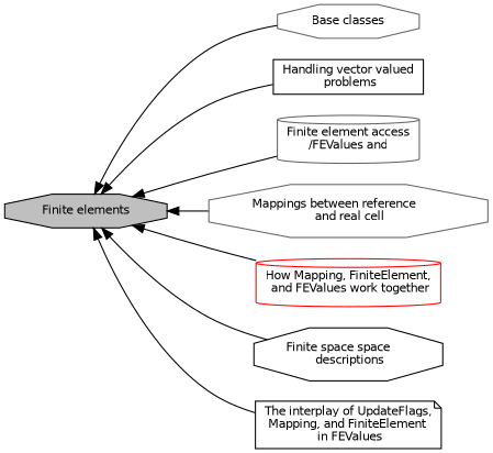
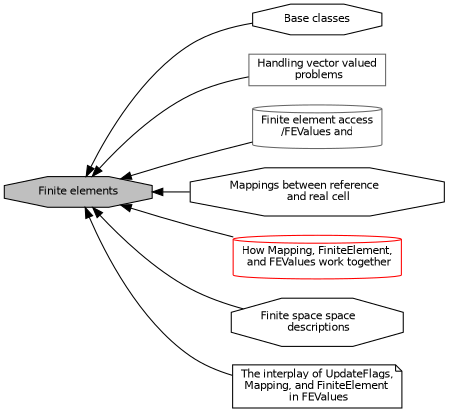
  digraph {
    rankdir=LR
    node [color=black fillcolor=white fontname=Helvetica fontsize=10 shape=octagon style=filled]
    edge [dir=back fontname=Helvetica fontsize=10 labelfontname=Helvetica labelfontsize=10 shape=plaintext style=solid]
-   n1 [color=gray40 height=0.2 label="Base classes" width=0.4]
+   n1 [height=0.2 label="Base classes" width=0.4]
    n2 [fillcolor=grey75 fontcolor=black height=0.2 label="Finite elements" width=0.4]
-   n3 [height=0.2 label="Handling vector valued\l problems" shape=box width=0.4]
+   n3 [color=gray40 height=0.2 label="Handling vector valued\l problems" shape=box width=0.4]
    n4 [color=gray40 height=0.2 label="Finite element access\l/FEValues and" shape=cylinder width=0.4]
-   n5 [color=gray40 height=0.2 label="Mappings between reference\l and real cell" width=0.4]
+   n5 [height=0.2 label="Mappings between reference\l and real cell" width=0.4]
    n6 [color=red height=0.2 label="How Mapping, FiniteElement,\l and FEValues work together" shape=cylinder width=0.4]
    n7 [height=0.2 label="Finite space space\l descriptions" width=0.4]
    n8 [height=0.2 label="The interplay of UpdateFlags,\l Mapping, and FiniteElement\l in FEValues" shape=note width=0.4]
    n2 -> n1
    n2 -> n3
    n2 -> n4
    n2 -> n5
    n2 -> n6
    n2 -> n7
    n2 -> n8
  }
